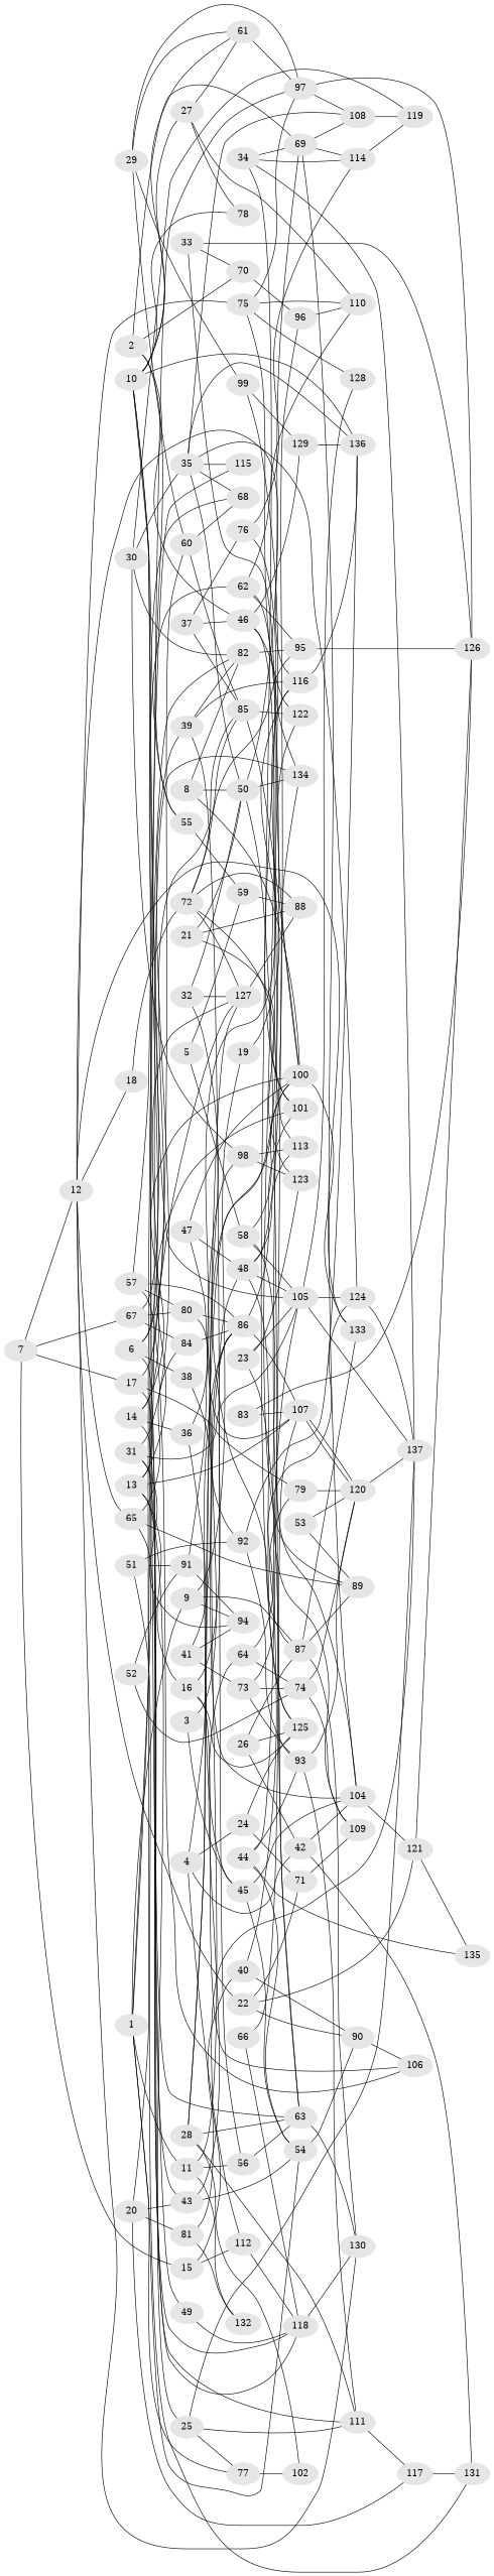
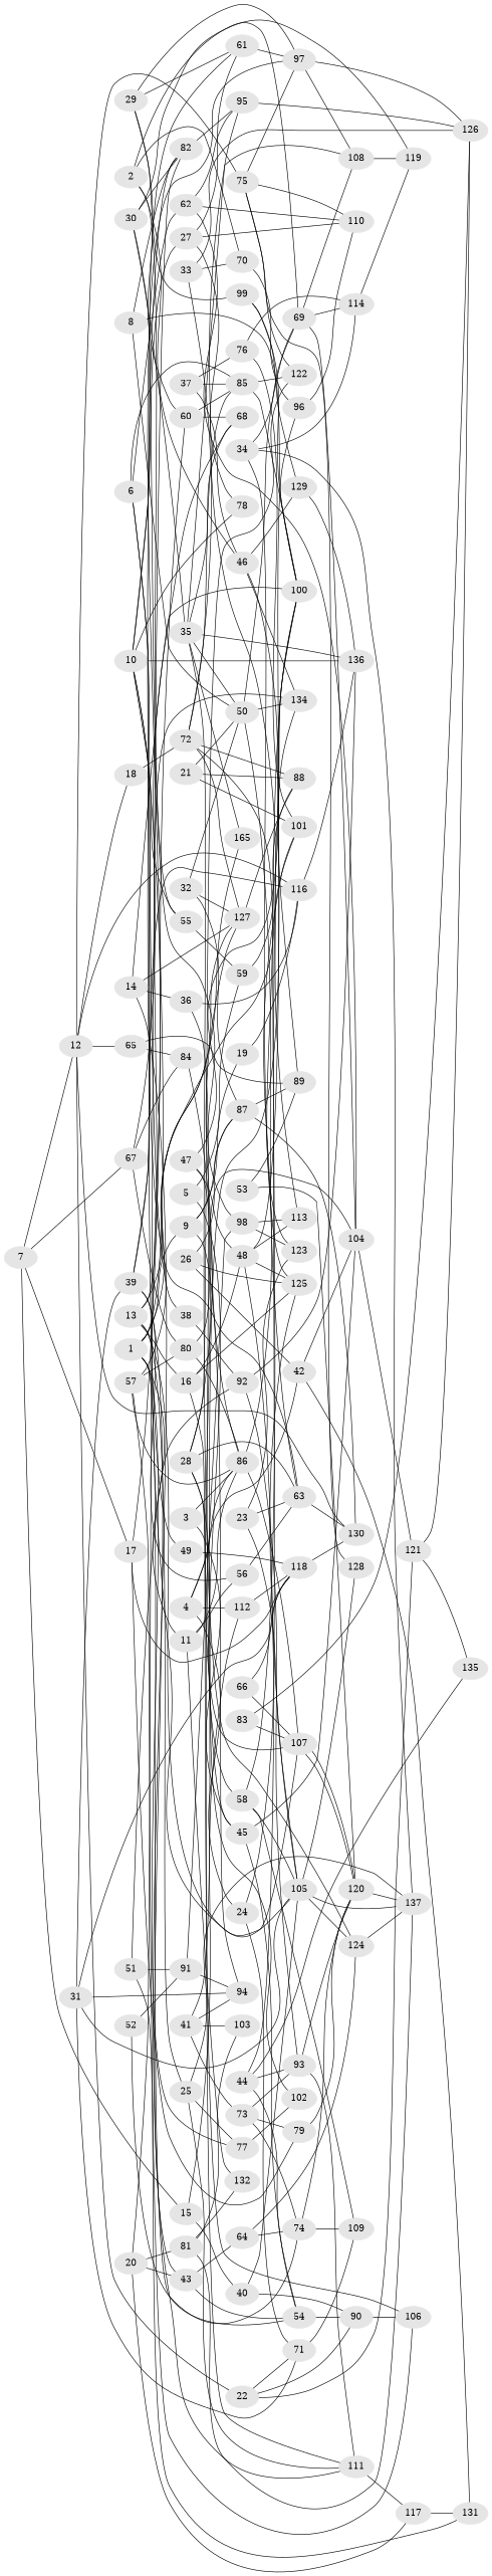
  graph {
    rankdir=LR
    node [color=gray90 style=filled]
    1
    9
    11
    54
    77
    97
    127
    19
    87
    94
    86
    56
    132
    90
    102
    126
    108
    88
    2
    46
    55
    69
    70
    134
    89
    129
    59
    114
    104
    96
    3
    45
    101
    107
    4
    24
    42
    112
    125
    71
    131
    118
    5
    58
    100
    105
    109
    6
    38
    62
    63
    85
    92
    110
    95
    130
    122
    7
    12
    15
    17
    67
    18
    22
    65
    75
    116
-   133
    40
    60
    79
    68
    80
    84
    8
    50
    82
    10
    27
    49
    61
    78
    136
    137
    124
    128
    72
    121
    13
    16
    25
    48
    106
    111
    120
    14
    36
    117
    113
    123
    20
    43
    81
    64
+   103
    21
    135
    23
    26
    28
    29
    99
    30
    35
    98
    119
-   115
+   115 [label=165]
    31
    39
    32
    33
    34
    37
    76
    93
    41
    73
    74
    44
    47
    51
    91
    52
    53
    57
    66
    83
    1 -- 9
    1 -- 11
    1 -- 54
    1 -- 77
    1 -- 97
    1 -- 127
    9 -- 19
    9 -- 87
    9 -- 94
    11 -- 86
    11 -- 56
    11 -- 132
    54 -- 90
    77 -- 102
    97 -- 126
    97 -- 108
    127 -- 88
    19 -- 116
    87 -- 89
    87 -- 130
-   87 -- 133
    86 -- 101
    86 -- 107
    56 -- 63
    90 -- 106
    108 -- 119
    2 -- 46
    2 -- 55
    2 -- 69
    2 -- 70
    46 -- 134
    46 -- 89
    46 -- 129
    55 -- 59
    69 -- 108
    69 -- 114
    69 -- 104
    70 -- 96
    129 -- 136
    59 -- 88
    114 -- 119
    104 -- 121
    96 -- 110
    3 -- 86
    3 -- 45
    45 -- 54
    45 -- 104
    107 -- 120
    107 -- 120
    4 -- 86
    4 -- 24
    4 -- 42
    4 -- 112
    24 -- 125
    24 -- 71
    42 -- 104
    42 -- 131
    112 -- 118
    71 -- 109
    118 -- 130
    5 -- 59
    5 -- 58
    58 -- 100
    58 -- 105
    58 -- 109
-   100 -- 133
    105 -- 137
    105 -- 124
    105 -- 128
    6 -- 38
    6 -- 62
    6 -- 63
    6 -- 85
    38 -- 92
    62 -- 104
    62 -- 110
    62 -- 95
    63 -- 130
    85 -- 100
    85 -- 122
    92 -- 136
    92 -- 93
    95 -- 126
    7 -- 12
    7 -- 15
    7 -- 17
    7 -- 67
    12 -- 130
    12 -- 18
    12 -- 22
    12 -- 65
    12 -- 75
    12 -- 116
-   12 -- 133
    15 -- 112
    15 -- 40
    17 -- 118
    17 -- 60
    17 -- 79
    67 -- 68
    67 -- 80
    67 -- 84
    18 -- 72
    22 -- 90
    22 -- 71
    22 -- 121
    65 -- 89
    65 -- 84
    75 -- 97
    75 -- 110
    75 -- 122
    75 -- 128
    116 -- 136
    40 -- 90
    40 -- 105
    60 -- 85
    60 -- 68
    79 -- 120
    80 -- 86
    80 -- 104
    84 -- 86
    8 -- 100
    8 -- 50
    8 -- 82
    50 -- 69
    50 -- 134
    50 -- 63
    82 -- 95
    10 -- 55
    10 -- 105
    10 -- 27
    10 -- 49
    10 -- 61
    10 -- 78
    10 -- 136
    27 -- 110
    27 -- 61
    27 -- 78
    49 -- 118
    61 -- 97
    124 -- 137
    72 -- 127
    72 -- 88
    72 -- 85
    72 -- 95
    72 -- 123
    121 -- 126
    121 -- 135
    13 -- 134
    13 -- 101
    13 -- 107
    13 -- 16
    13 -- 25
    16 -- 125
    16 -- 48
    16 -- 106
    25 -- 77
    25 -- 137
    25 -- 111
    48 -- 96
    48 -- 125
    48 -- 105
    48 -- 113
    111 -- 117
    120 -- 137
    14 -- 127
    14 -- 100
    14 -- 111
    14 -- 36
    36 -- 45
    36 -- 116
    117 -- 131
    20 -- 82
    20 -- 117
    20 -- 43
    20 -- 81
    43 -- 54
    43 -- 64
    81 -- 132
    81 -- 137
+   81 -- 103
    64 -- 124
    64 -- 74
    21 -- 88
    21 -- 101
    21 -- 50
    23 -- 105
    23 -- 63
    23 -- 123
    26 -- 87
    26 -- 42
    26 -- 125
    28 -- 127
    28 -- 102
    28 -- 63
    28 -- 122
    28 -- 111
    29 -- 97
    29 -- 60
    29 -- 61
    29 -- 99
    99 -- 129
    99 -- 100
    30 -- 82
    30 -- 35
    30 -- 98
    30 -- 119
    35 -- 108
    35 -- 68
    35 -- 50
    35 -- 136
    35 -- 124
    35 -- 115
    98 -- 113
    98 -- 123
    31 -- 94
+   31 -- 71
    31 -- 118
    31 -- 105
    31 -- 39
    39 -- 56
    39 -- 116
    39 -- 82
-   65 -- 43
+   39 -- 43
    32 -- 127
    32 -- 87
    32 -- 50
    33 -- 126
    33 -- 70
    33 -- 113
    34 -- 69
    34 -- 114
    34 -- 125
    34 -- 137
    37 -- 46
    37 -- 85
    37 -- 76
    76 -- 114
    76 -- 101
    93 -- 111
    93 -- 120
    41 -- 94
    41 -- 100
+   41 -- 103
    41 -- 73
    73 -- 79
    73 -- 93
    73 -- 74
    74 -- 109
    74 -- 120
    44 -- 54
    44 -- 134
    44 -- 135
    44 -- 93
    47 -- 107
    47 -- 100
    47 -- 48
    51 -- 131
    51 -- 92
    51 -- 91
    91 -- 94
    91 -- 98
    52 -- 74
    52 -- 91
    53 -- 89
    53 -- 120
    57 -- 86
    57 -- 80
    57 -- 106
    57 -- 115
    66 -- 107
    66 -- 118
    83 -- 126
    83 -- 107
  }
